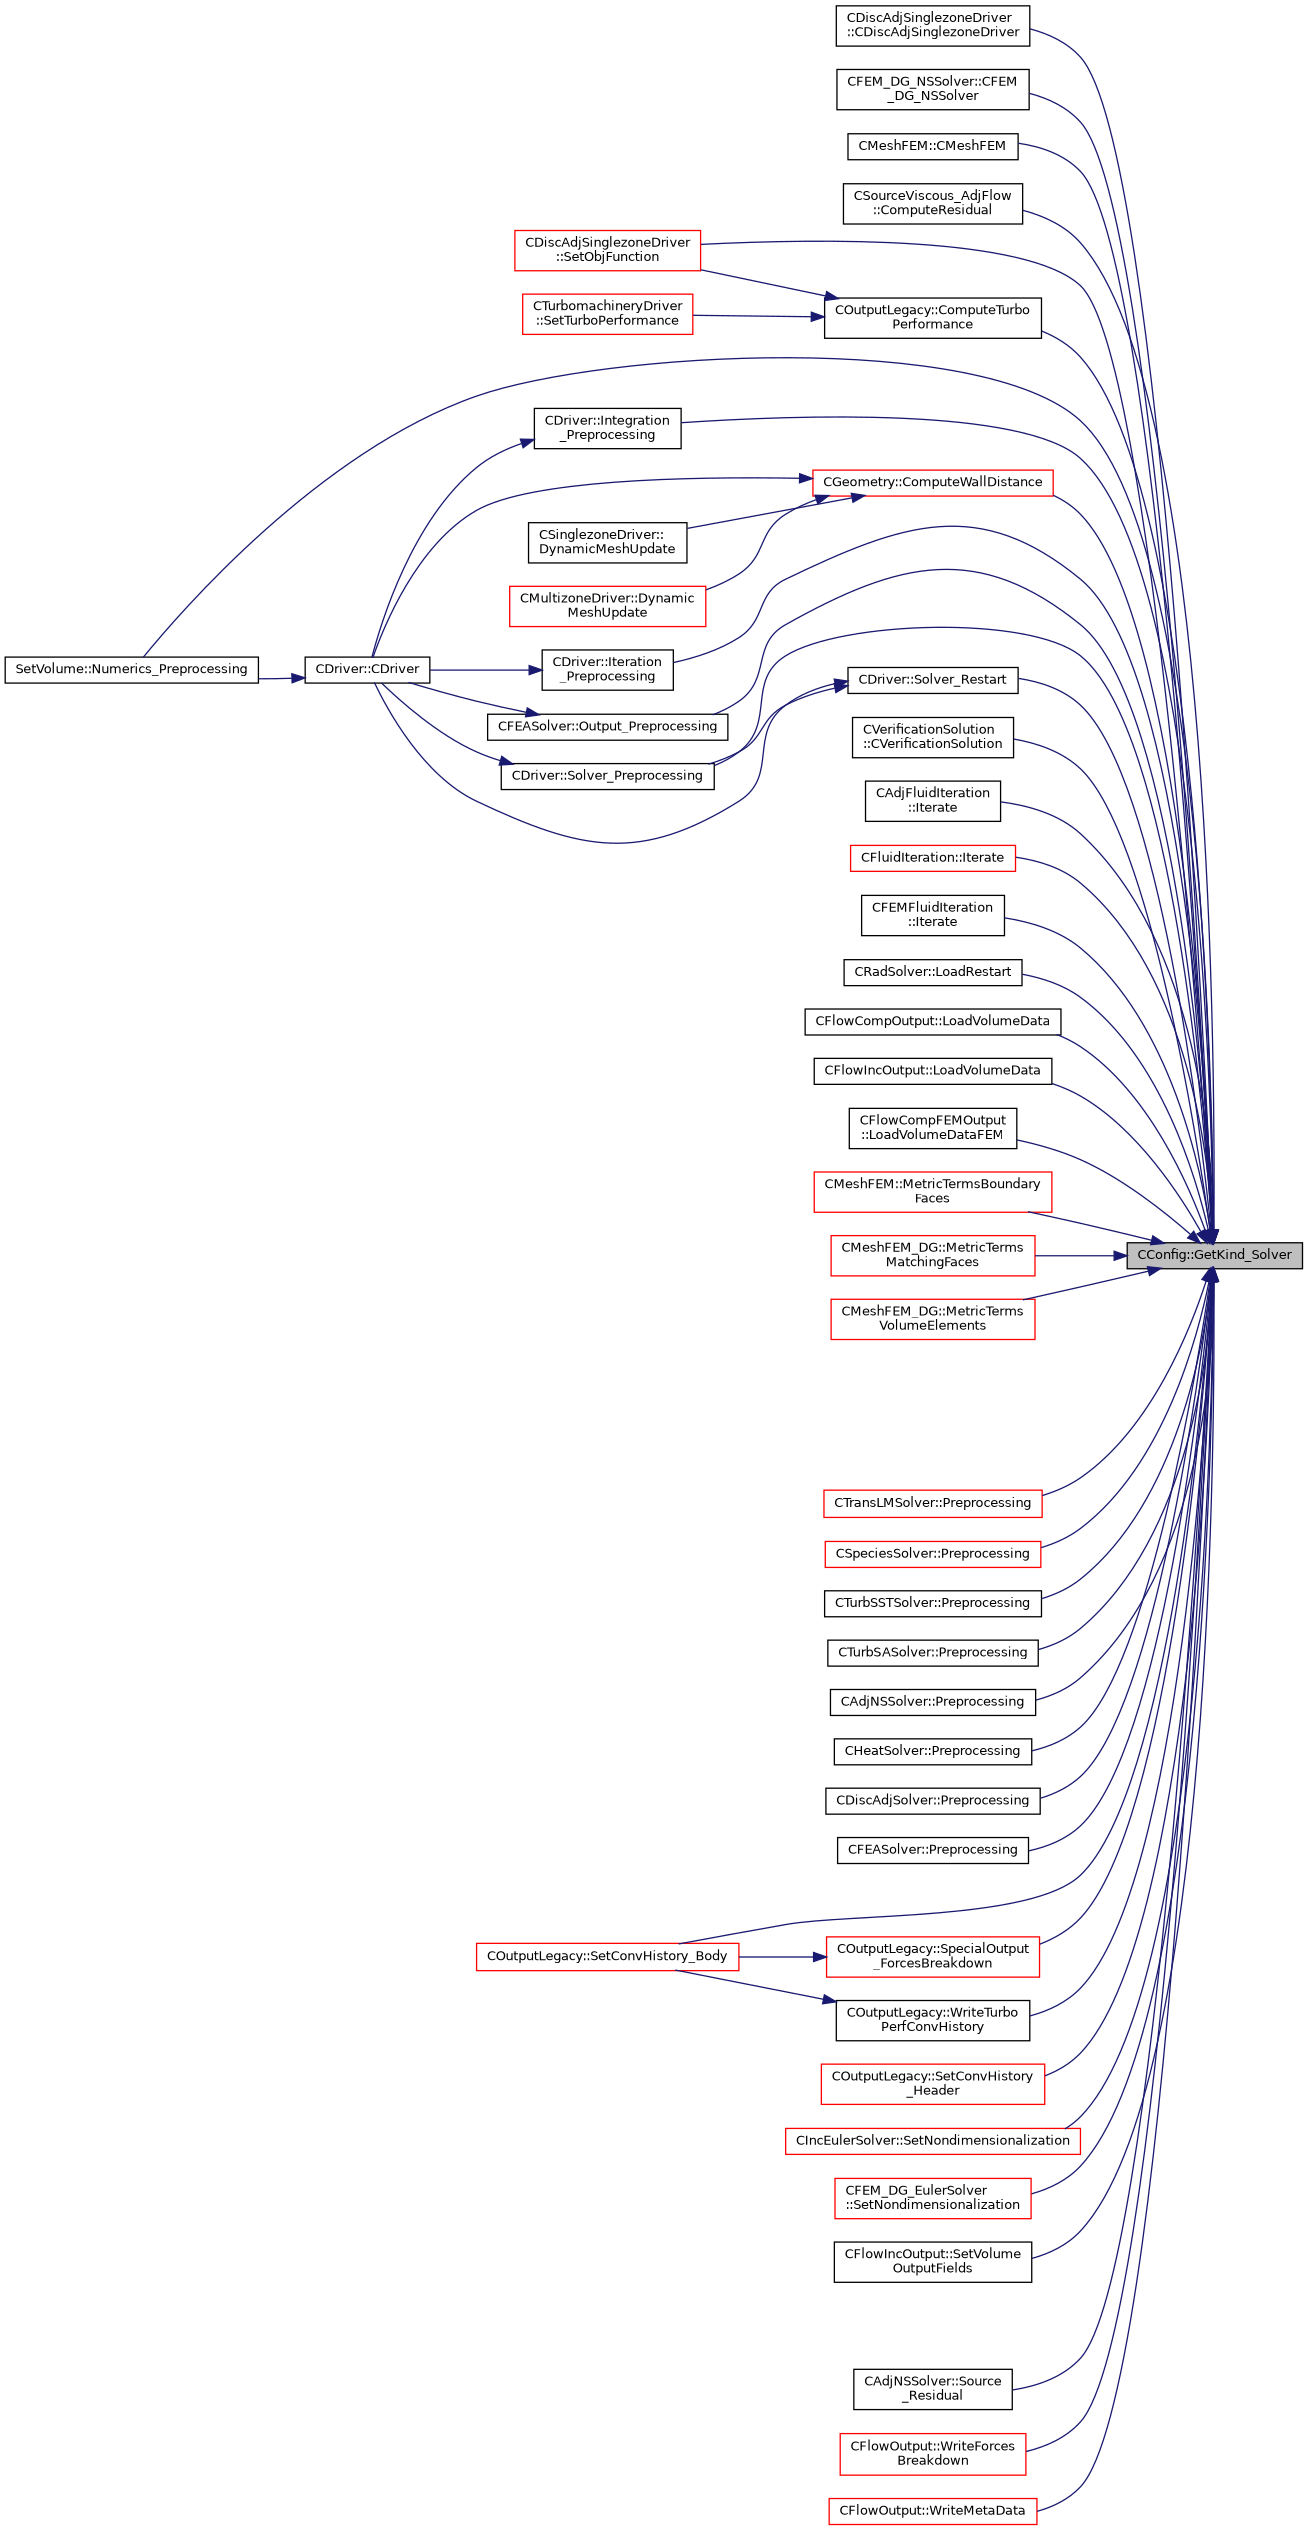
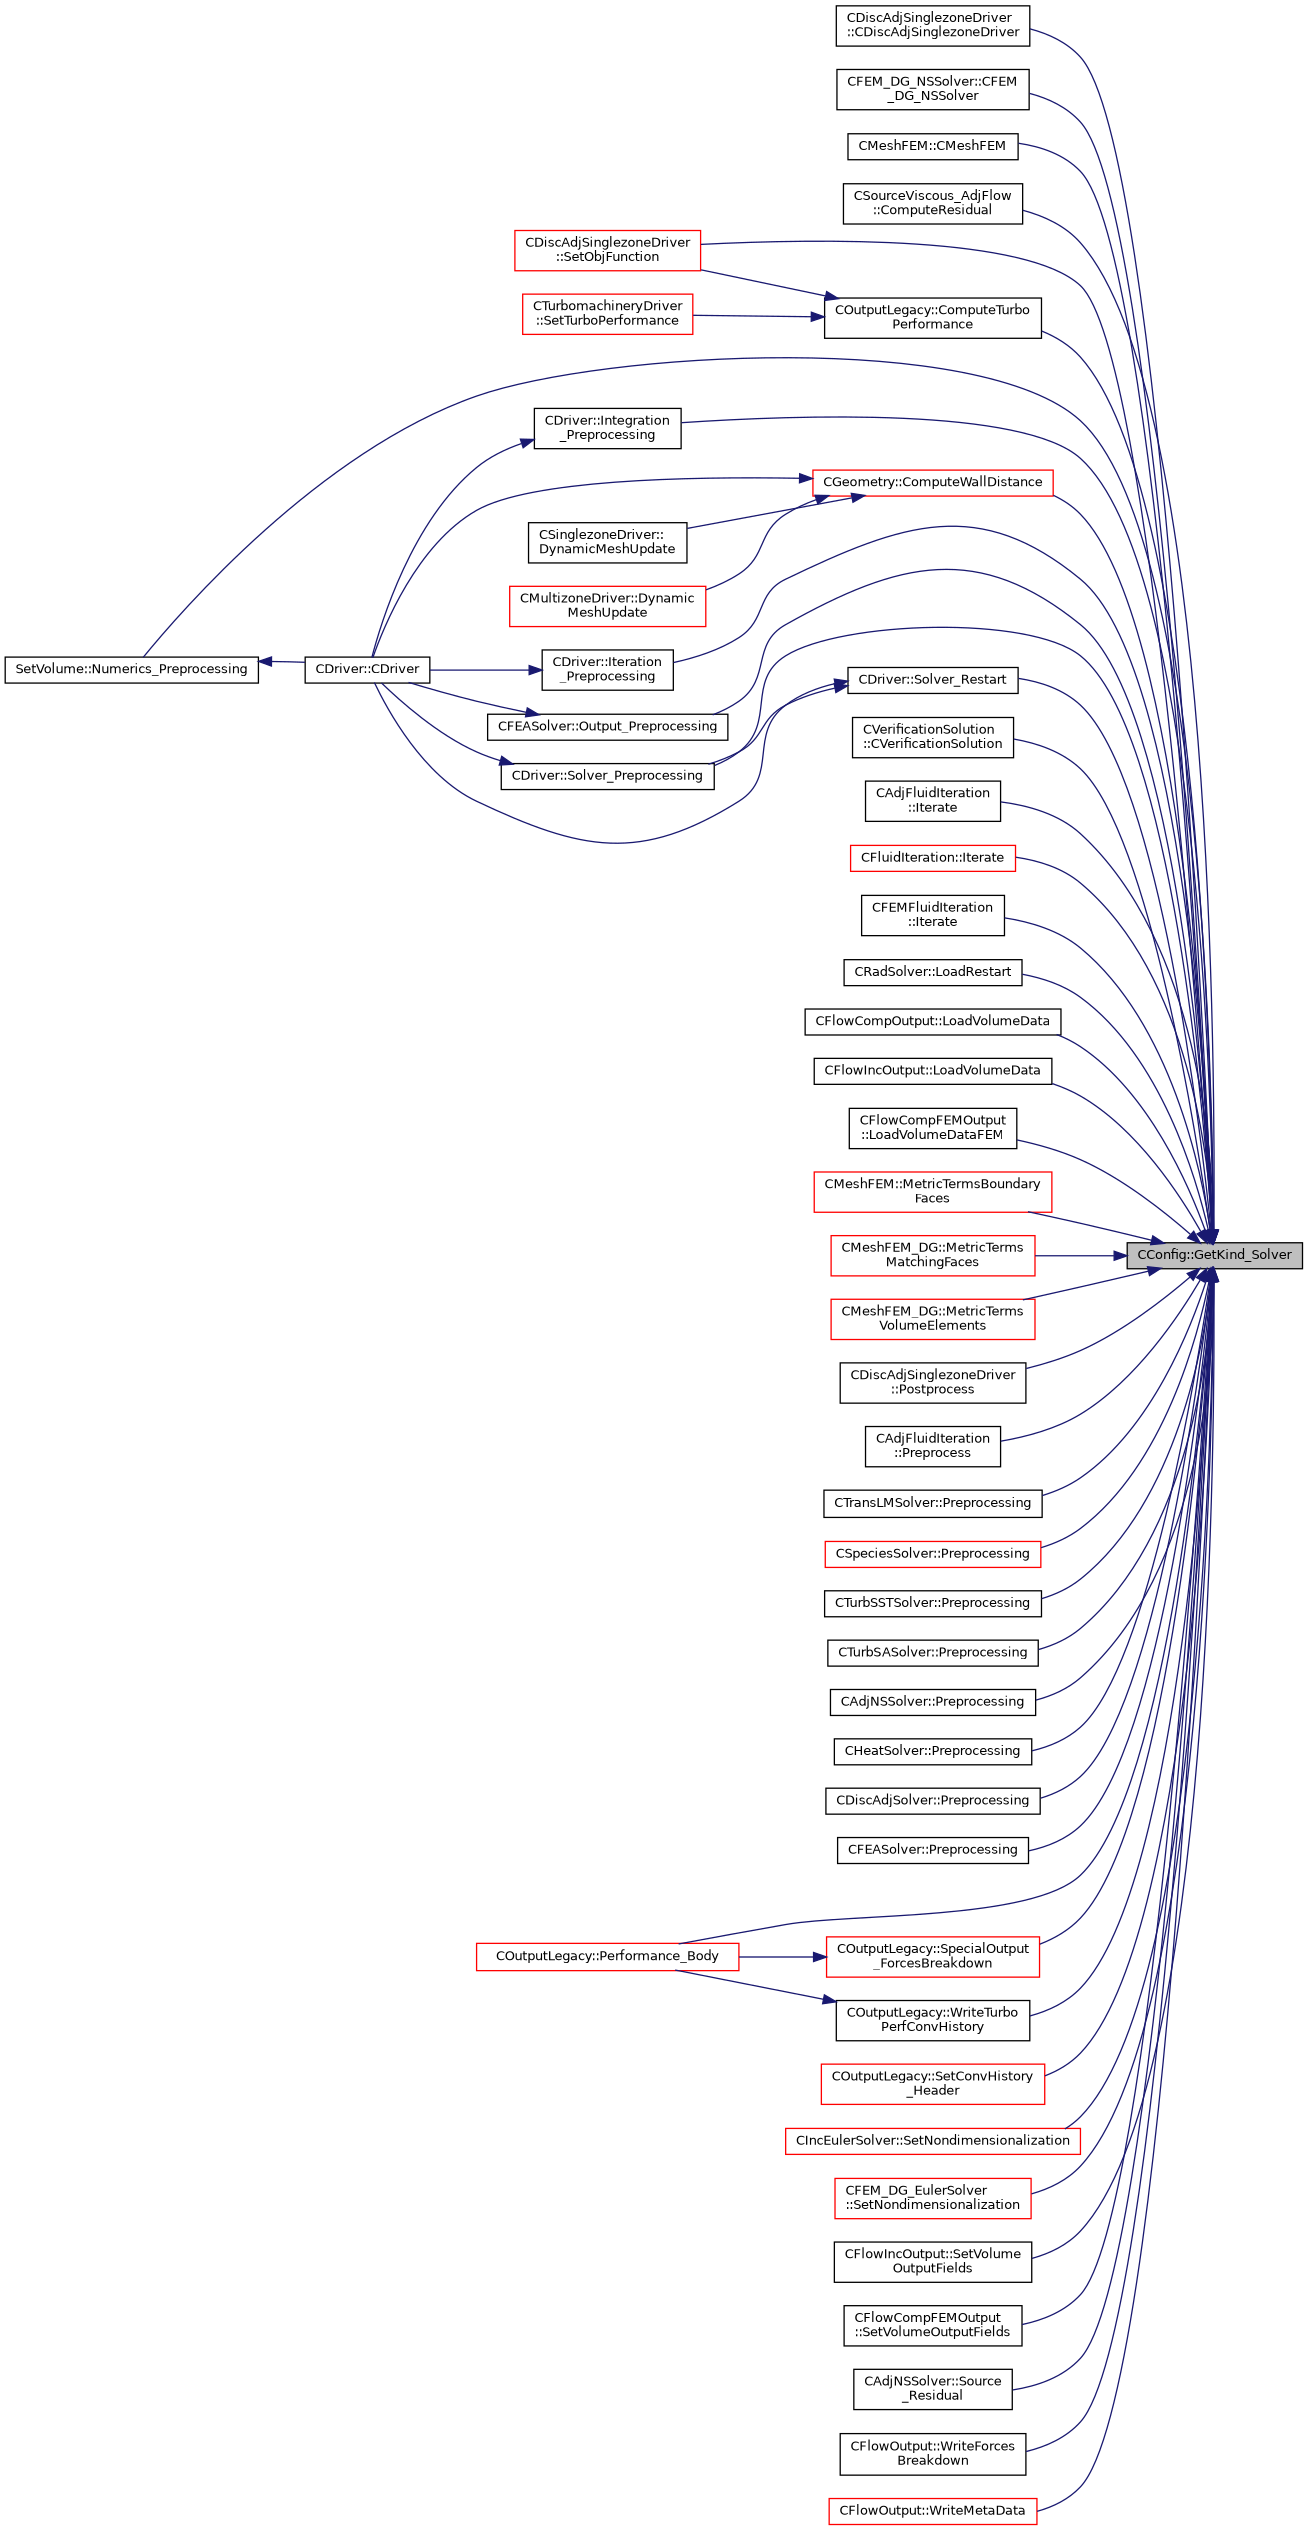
  digraph {
    rankdir=RL
    node [color=black fillcolor=white fontname=Helvetica fontsize=10 shape=record style=filled]
    edge [color=midnightblue dir=back fontname=Helvetica fontsize=10 labelfontname=Helvetica labelfontsize=10 style=solid]
    n1 [fillcolor=grey75 fontcolor=black height=0.2 label="CConfig::GetKind_Solver" width=0.4]
    n2 [height=0.2 label="CDiscAdjSinglezoneDriver\l::CDiscAdjSinglezoneDriver" width=0.4]
    n3 [height=0.2 label="CFEM_DG_NSSolver::CFEM\l_DG_NSSolver" width=0.4]
    n4 [height=0.2 label="CMeshFEM::CMeshFEM" width=0.4]
    n5 [height=0.2 label="CSourceViscous_AdjFlow\l::ComputeResidual" width=0.4]
    n6 [height=0.2 label="COutputLegacy::ComputeTurbo\lPerformance" width=0.4]
    n7 [color=red height=0.2 label="CDiscAdjSinglezoneDriver\l::SetObjFunction" width=0.4]
    n8 [color=red height=0.2 label="CGeometry::ComputeWallDistance" width=0.4]
    n9 [height=0.2 label="CVerificationSolution\l::CVerificationSolution" width=0.4]
    n10 [height=0.2 label="CDriver::Integration\l_Preprocessing" width=0.4]
    n11 [height=0.2 label="CAdjFluidIteration\l::Iterate" width=0.4]
    n12 [color=red height=0.2 label="CFluidIteration::Iterate" width=0.4]
    n13 [height=0.2 label="CFEMFluidIteration\l::Iterate" width=0.4]
    n14 [height=0.2 label="CDriver::Iteration\l_Preprocessing" width=0.4]
    n15 [height=0.2 label="CRadSolver::LoadRestart" width=0.4]
    n16 [height=0.2 label="CFlowCompOutput::LoadVolumeData" width=0.4]
    n17 [height=0.2 label="CFlowIncOutput::LoadVolumeData" width=0.4]
    n18 [height=0.2 label="CFlowCompFEMOutput\l::LoadVolumeDataFEM" width=0.4]
    n19 [color=red height=0.2 label="CMeshFEM::MetricTermsBoundary\lFaces" width=0.4]
    n20 [color=red height=0.2 label="CMeshFEM_DG::MetricTerms\lMatchingFaces" width=0.4]
    n21 [color=red height=0.2 label="CMeshFEM_DG::MetricTerms\lVolumeElements" width=0.4]
    n22 [height=0.2 label="SetVolume::Numerics_Preprocessing" width=0.4]
    n23 [height=0.2 label="CFEASolver::Output_Preprocessing" width=0.4]
-   n26 [color=red height=0.2 label="CTransLMSolver::Preprocessing" width=0.4]
+   n24 [height=0.2 label="CDiscAdjSinglezoneDriver\l::Postprocess" width=0.4]
+   n25 [height=0.2 label="CAdjFluidIteration\l::Preprocess" width=0.4]
+   n26 [height=0.2 label="CTransLMSolver::Preprocessing" width=0.4]
    n27 [color=red height=0.2 label="CSpeciesSolver::Preprocessing" width=0.4]
    n28 [height=0.2 label="CTurbSSTSolver::Preprocessing" width=0.4]
    n29 [height=0.2 label="CTurbSASolver::Preprocessing" width=0.4]
    n30 [height=0.2 label="CAdjNSSolver::Preprocessing" width=0.4]
    n31 [height=0.2 label="CHeatSolver::Preprocessing" width=0.4]
    n32 [height=0.2 label="CDiscAdjSolver::Preprocessing" width=0.4]
    n33 [height=0.2 label="CFEASolver::Preprocessing" width=0.4]
-   n34 [color=red height=0.2 label="COutputLegacy::SetConvHistory_Body" width=0.4]
+   n34 [color=red height=0.2 label="COutputLegacy::Performance_Body" width=0.4]
    n35 [color=red height=0.2 label="COutputLegacy::SetConvHistory\l_Header" width=0.4]
    n36 [color=red height=0.2 label="CIncEulerSolver::SetNondimensionalization" width=0.4]
    n37 [color=red height=0.2 label="CFEM_DG_EulerSolver\l::SetNondimensionalization" width=0.4]
    n38 [height=0.2 label="CFlowIncOutput::SetVolume\lOutputFields" width=0.4]
+   n39 [height=0.2 label="CFlowCompFEMOutput\l::SetVolumeOutputFields" width=0.4]
    n40 [height=0.2 label="CDriver::Solver_Preprocessing" width=0.4]
    n41 [height=0.2 label="CDriver::Solver_Restart" width=0.4]
    n42 [height=0.2 label="CAdjNSSolver::Source\l_Residual" width=0.4]
    n43 [color=red height=0.2 label="COutputLegacy::SpecialOutput\l_ForcesBreakdown" width=0.4]
-   n44 [color=red height=0.2 label="CFlowOutput::WriteForces\lBreakdown" width=0.4]
+   n44 [height=0.2 label="CFlowOutput::WriteForces\lBreakdown" width=0.4]
    n45 [color=red height=0.2 label="CFlowOutput::WriteMetaData" width=0.4]
    n46 [height=0.2 label="COutputLegacy::WriteTurbo\lPerfConvHistory" width=0.4]
    n47 [color=red height=0.2 label="CTurbomachineryDriver\l::SetTurboPerformance" width=0.4]
    n48 [height=0.2 label="CDriver::CDriver" width=0.4]
    n49 [height=0.2 label="CSinglezoneDriver::\lDynamicMeshUpdate" width=0.4]
    n50 [color=red height=0.2 label="CMultizoneDriver::Dynamic\lMeshUpdate" width=0.4]
    n1 -> n2
    n1 -> n3
    n1 -> n4
    n1 -> n5
    n1 -> n6
    n1 -> n7
    n1 -> n8
    n1 -> n9
    n1 -> n10
    n1 -> n11
    n1 -> n12
    n1 -> n13
    n1 -> n14
    n1 -> n15
    n1 -> n16
    n1 -> n17
    n1 -> n18
    n1 -> n19
    n1 -> n20
    n1 -> n21
    n1 -> n22
    n1 -> n23
+   n1 -> n24
+   n1 -> n25
    n1 -> n26
    n1 -> n27
    n1 -> n28
    n1 -> n29
    n1 -> n30
    n1 -> n31
    n1 -> n32
    n1 -> n33
    n1 -> n34
    n1 -> n35
    n1 -> n36
    n1 -> n37
    n1 -> n38
+   n1 -> n39
    n1 -> n40
    n1 -> n41
    n1 -> n42
    n1 -> n43
    n1 -> n44
    n1 -> n45
    n1 -> n46
    n6 -> n7
    n6 -> n47
    n8 -> n48
    n8 -> n49
    n8 -> n50
    n10 -> n48
    n14 -> n48
-   n48 -> n22
+   n22 -> n48
    n23 -> n48
    n40 -> n48
    n41 -> n40
    n41 -> n48
    n43 -> n34
    n46 -> n34
  }
